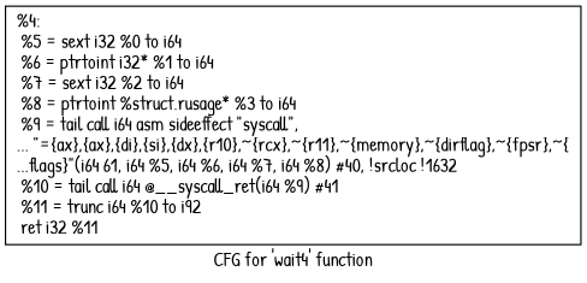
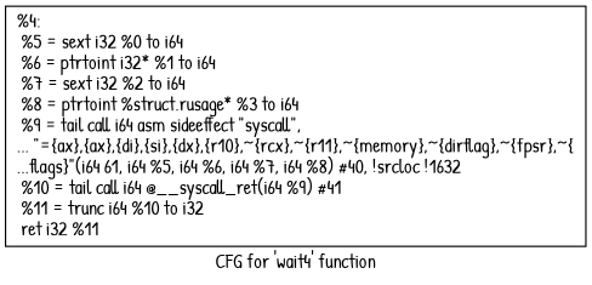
  digraph {
    label="CFG for 'wait4' function"
    fontname="Patrick Hand"
-   n1 [label="{%4:\l  %5 = sext i32 %0 to i64\l  %6 = ptrtoint i32* %1 to i64\l  %7 = sext i32 %2 to i64\l  %8 = ptrtoint %struct.rusage* %3 to i64\l  %9 = tail call i64 asm sideeffect \"syscall\",\l... \"=\{ax\},\{ax\},\{di\},\{si\},\{dx\},\{r10\},~\{rcx\},~\{r11\},~\{memory\},~\{dirflag\},~\{fpsr\},~\{\l...flags\}\"(i64 61, i64 %5, i64 %6, i64 %7, i64 %8) #40, !srcloc !1632\l  %10 = tail call i64 @__syscall_ret(i64 %9) #41\l  %11 = trunc i64 %10 to i92\l  ret i32 %11\l}" shape=record fontname="Patrick Hand"]
+   n1 [label="{%4:\l  %5 = sext i32 %0 to i64\l  %6 = ptrtoint i32* %1 to i64\l  %7 = sext i32 %2 to i64\l  %8 = ptrtoint %struct.rusage* %3 to i64\l  %9 = tail call i64 asm sideeffect \"syscall\",\l... \"=\{ax\},\{ax\},\{di\},\{si\},\{dx\},\{r10\},~\{rcx\},~\{r11\},~\{memory\},~\{dirflag\},~\{fpsr\},~\{\l...flags\}\"(i64 61, i64 %5, i64 %6, i64 %7, i64 %8) #40, !srcloc !1632\l  %10 = tail call i64 @__syscall_ret(i64 %9) #41\l  %11 = trunc i64 %10 to i32\l  ret i32 %11\l}" shape=record fontname="Patrick Hand"]
  }
